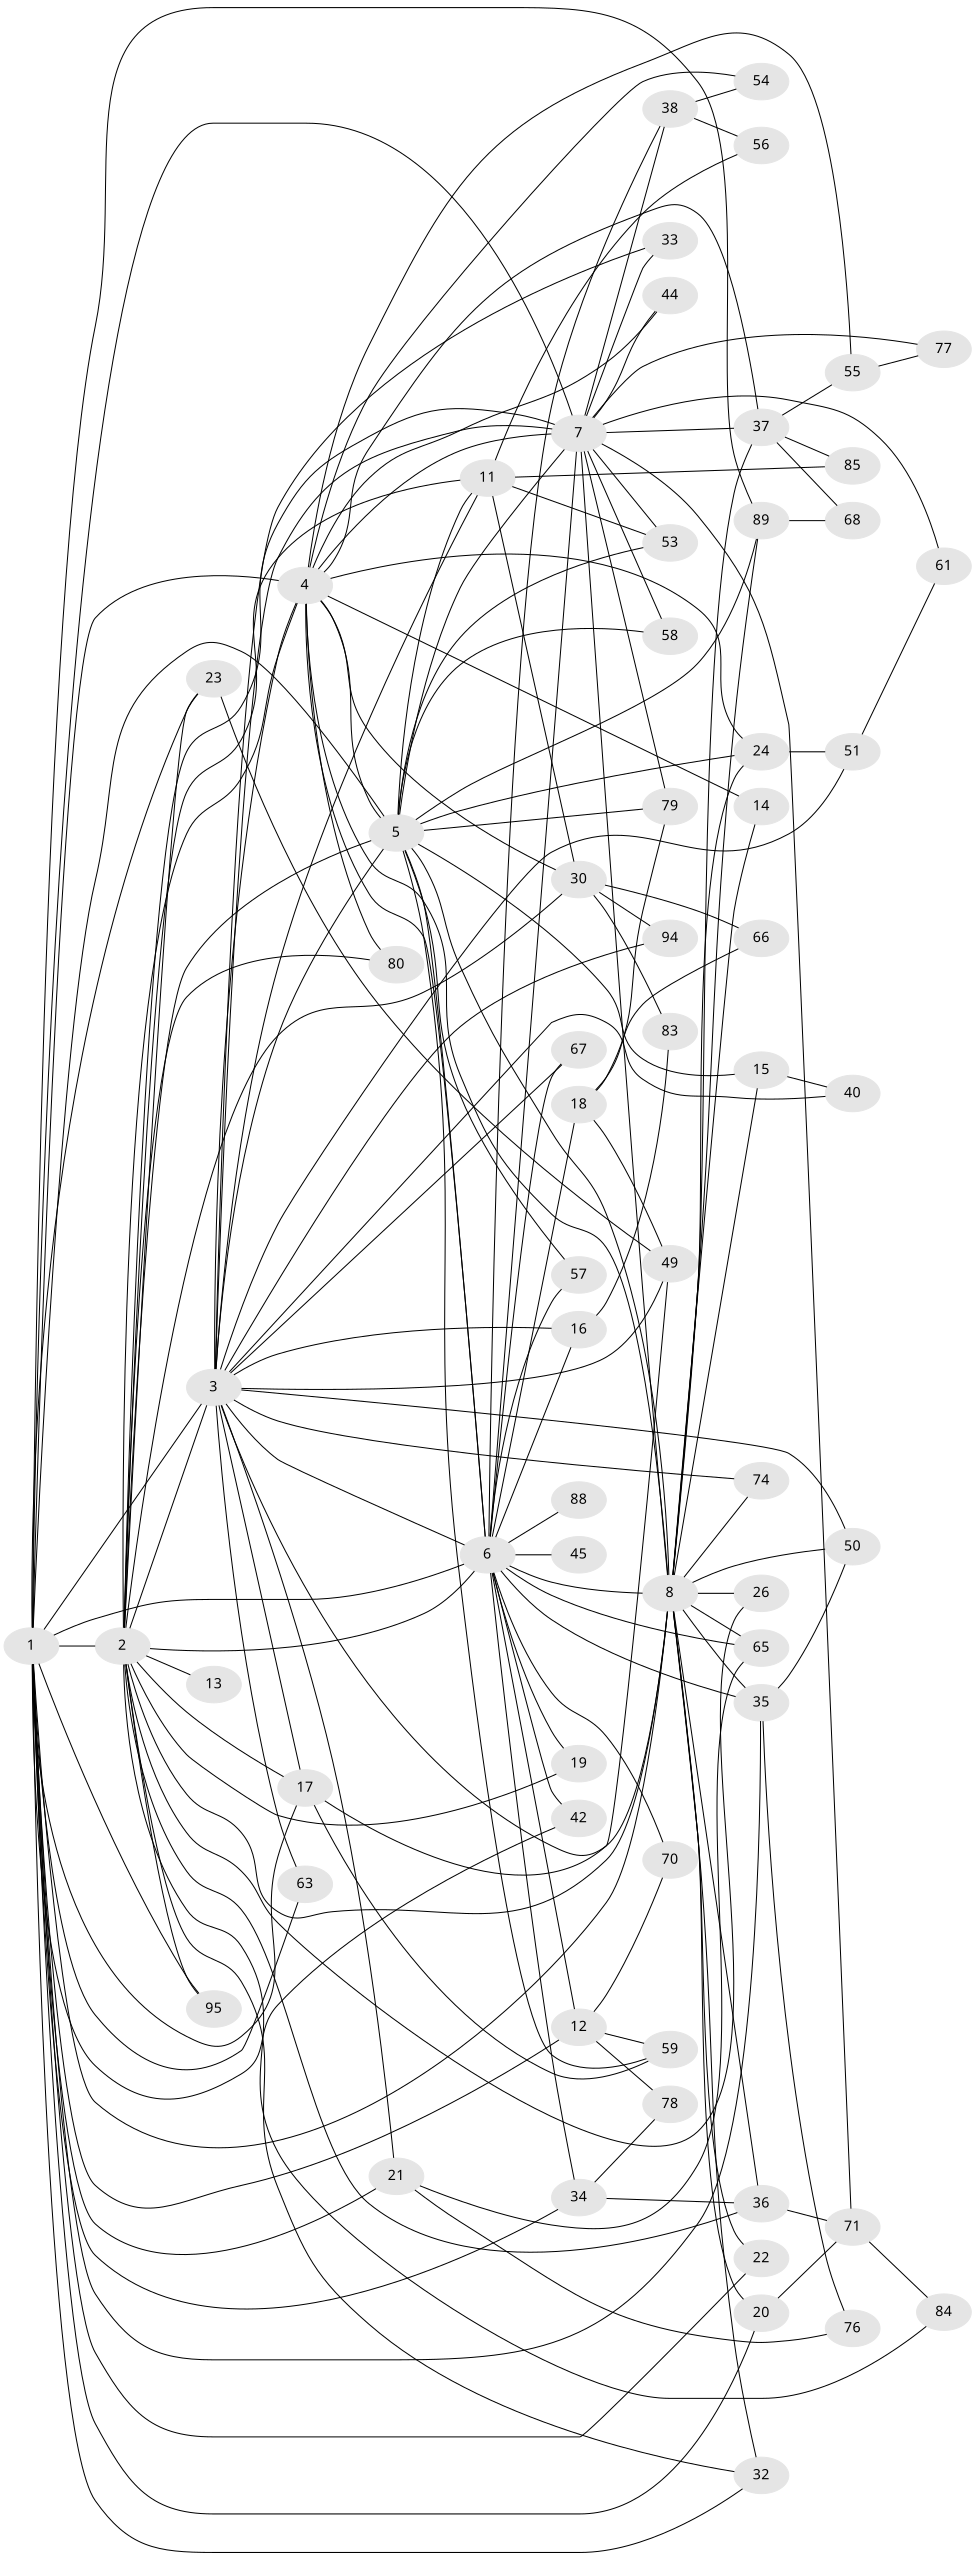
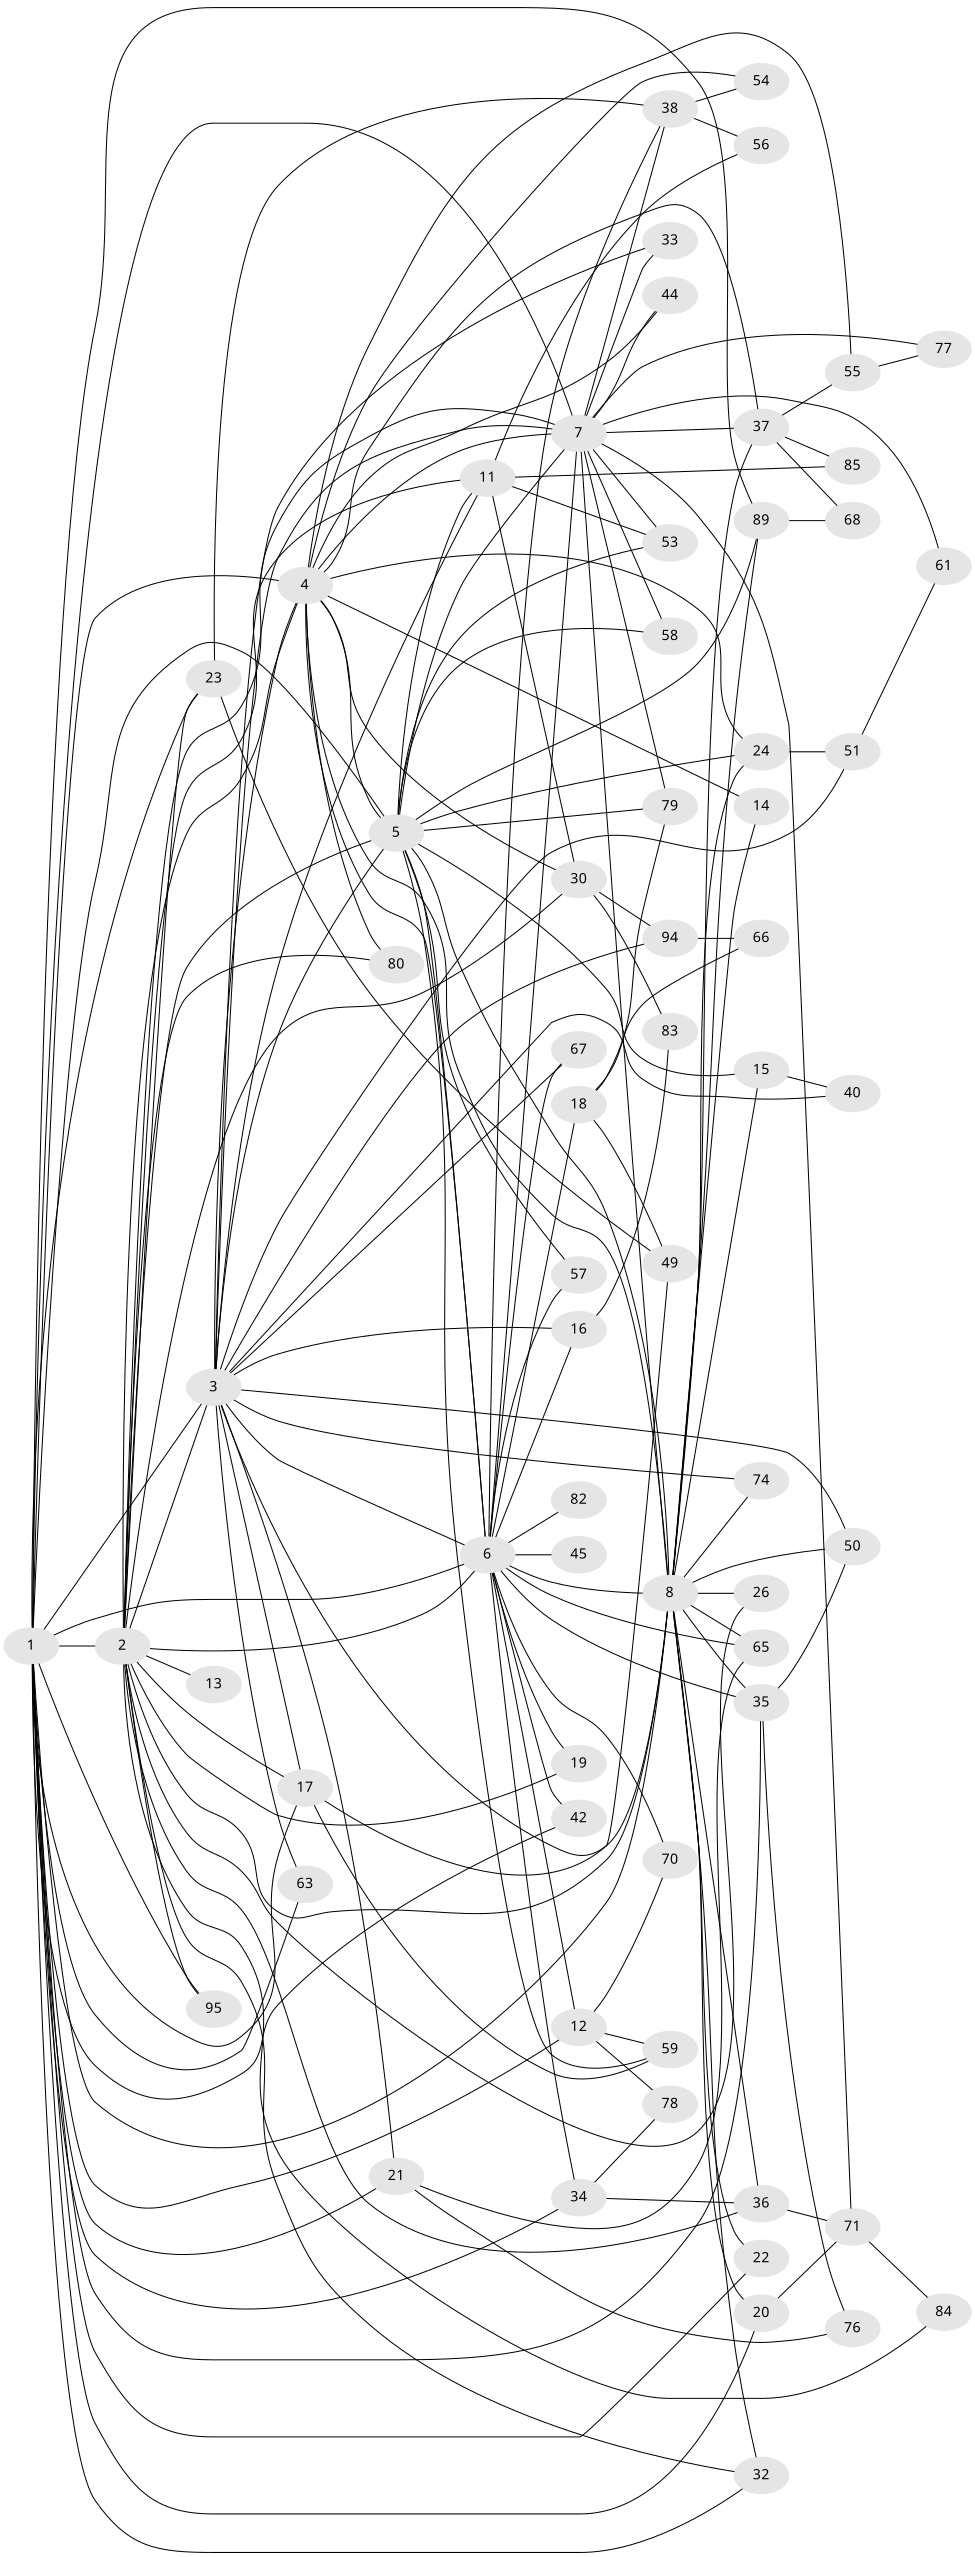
  graph {
    fontname="Noto Sans"
    rankdir=LR
    node [color=gray90 fontname="Noto Sans" style=filled]
    edge [fontname="Noto Sans"]
    1 [super="+9"]
    2 [super="+25"]
    3 [super="+75"]
    4 [super="+46"]
    5 [super="+86"]
    6 [super="+10"]
    7 [super="+91"]
    8 [super="+27"]
    12 [super="+60"]
    17 [super="+89"]
    20
    21
    22 [super="+92"]
    23 [super="+31"]
    n15 [label=89 super="+48"]
    32 [super="+64"]
    34
    35 [super="+88"]
    42
    63
    95
    11 [super="+39"]
    13
    19
    26
    30 [super="+41"]
    36 [super="+52"]
    80
    84
    16 [super="+90"]
    33
    40
    49 [super="+73"]
    50
    51
    67
    74
    94
    14
    24
    37 [super="+43"]
    44
    54
    55
    15
    53 [super="+93"]
    57
    58
    59 [super="+81"]
    79
    18 [super="+62"]
    38 [super="+47"]
    45
    65 [super="+69"]
    70
-   82 [label=88]
+   82
    61
    71 [super="+72"]
    77
    78
    76
    68
    56
    85
    83
    66
    1 -- 2 [weight=2]
    1 -- 3 [weight=2]
    1 -- 4 [weight=2]
    1 -- 5 [weight=2]
    1 -- 6 [weight=4]
    1 -- 7 [weight=2]
    1 -- 8 [weight=2]
    1 -- 12
    1 -- 17
    1 -- 20
    1 -- 21
    1 -- 22 [weight=2]
    1 -- 23 [weight=2]
    1 -- n15
    1 -- 32
    1 -- 34
    1 -- 35
    1 -- 42
    1 -- 63
    1 -- 95
    2 -- 3
    2 -- 4
    2 -- 5 [weight=2]
    2 -- 6 [weight=2]
    2 -- 7 [weight=2]
    2 -- 8
    2 -- 17
    2 -- 23
    2 -- 32
    2 -- 95
    2 -- 11
    2 -- 13
    2 -- 19
    2 -- 26
    2 -- 30
    2 -- 36
    2 -- 80
    2 -- 84
    3 -- 4
    3 -- 5
    3 -- 6 [weight=2]
    3 -- 7
    3 -- 8 [weight=2]
    3 -- 17
    3 -- 21
    3 -- 63
    3 -- 11
    3 -- 16
    3 -- 33 [weight=2]
    3 -- 40
-   3 -- 49
    3 -- 50
    3 -- 51
    3 -- 67
    3 -- 74
    3 -- 94
    4 -- 5
    4 -- 6 [weight=2]
    4 -- 7
    4 -- 8
    4 -- 30
    4 -- 80
    4 -- 14
    4 -- 24
    4 -- 37
    4 -- 44
    4 -- 54
    4 -- 55
    5 -- 6 [weight=2]
    5 -- 7
    5 -- 8
    5 -- n15
    5 -- 11
    5 -- 24
    5 -- 15
    5 -- 53
    5 -- 57
    5 -- 58
    5 -- 59
    5 -- 79
    6 -- 7 [weight=2]
    6 -- 8 [weight=2]
    6 -- 12
    6 -- 34
    6 -- 35
    6 -- 42
    6 -- 19
    6 -- 16
    6 -- 67
    6 -- 57
    6 -- 18 [weight=2]
    6 -- 38
    6 -- 45
    6 -- 65
    6 -- 70
    6 -- 82
    7 -- 8
    7 -- 33
    7 -- 37
    7 -- 44
    7 -- 53
    7 -- 58
    7 -- 79
    7 -- 38
    7 -- 61
    7 -- 71
    7 -- 77
    8 -- 20
    8 -- 22
    8 -- n15
    8 -- 32
    8 -- 35
    8 -- 26
    8 -- 36
    8 -- 50
    8 -- 74
    8 -- 14
    8 -- 24
    8 -- 37
    8 -- 15
    8 -- 65
    12 -- 59
    12 -- 70
    12 -- 78
    17 -- 49
    17 -- 59
    20 -- 71
    21 -- 65
    21 -- 76
    23 -- 49
+   23 -- 38
    n15 -- 68
    34 -- 36
    34 -- 78
    35 -- 50
    35 -- 76
    11 -- 30
    11 -- 53
    11 -- 56
    11 -- 85
    30 -- 94
    30 -- 83
-   30 -- 66
+   94 -- 66
    36 -- 71
    16 -- 83
    51 -- 61
    24 -- 51
    37 -- 55
    37 -- 68
    37 -- 85
    55 -- 77
    15 -- 40
    18 -- 49
    18 -- 79
    18 -- 66
    38 -- 54
    38 -- 56
    71 -- 84
  }
